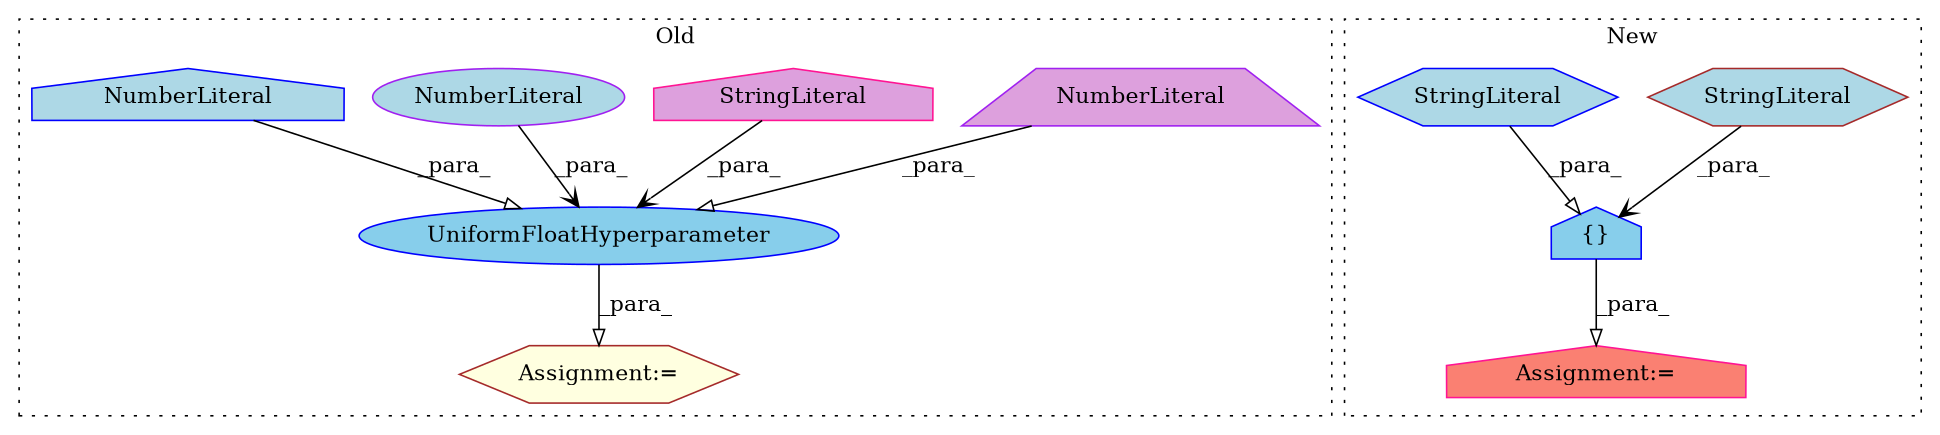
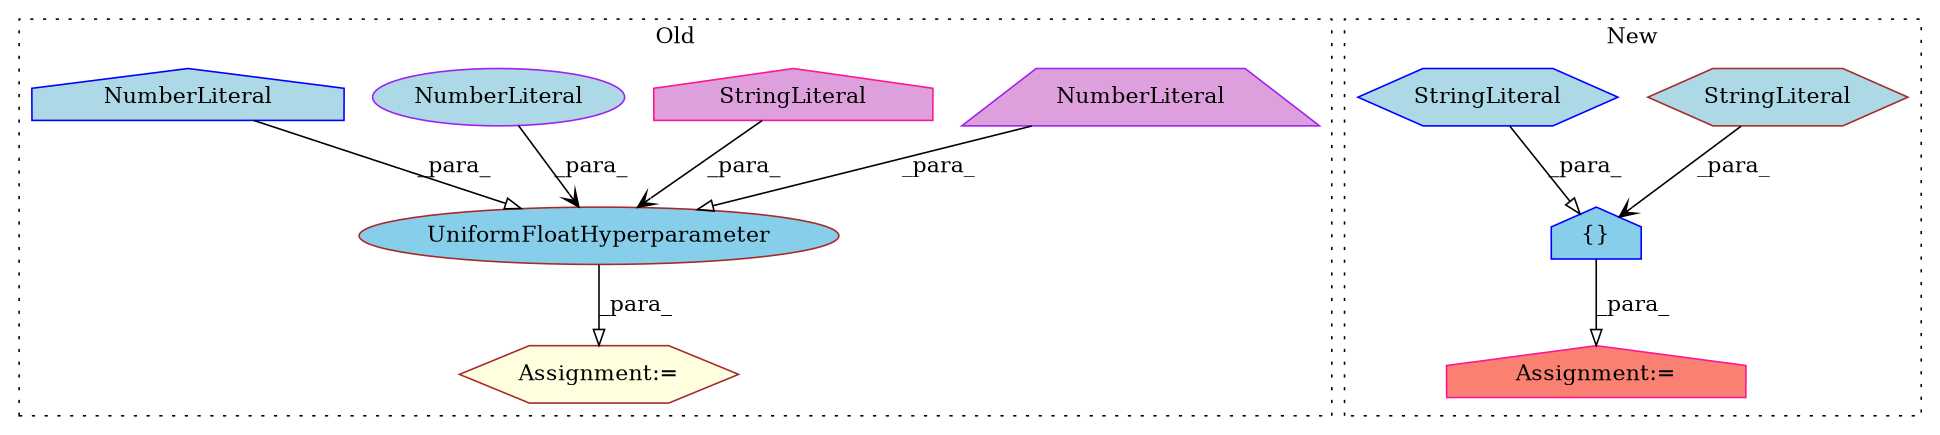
  digraph {
    node [a=34 l=1 shape=house style=filled fillcolor=lightblue color=brown]
    edge [arrowhead=onormal]
-   n1 [a=32 l="27,1" label=UniformFloatHyperparameter s="3257,3310" shape=ellipse fillcolor=skyblue color=blue]
+   n1 [a=32 l="27,1" label=UniformFloatHyperparameter s="3257,3310" shape=ellipse fillcolor=skyblue]
    n2 [l=5 label=NumberLiteral s=3301 shape=trapezium fillcolor=plum color=purple]
    n3 [a=45 l=16 label=StringLiteral s=3284 fillcolor=plum color=deeppink]
    n4 [label=NumberLiteral s=3309 shape=ellipse color=purple]
    n5 [label=NumberLiteral s=3307 color=blue]
    n6 [a=7 label="Assignment:=" s=3256 shape=hexagon fillcolor=lightyellow]
    n7 [a=4 l="1,1" label="{}" s="2674,2686" fillcolor=skyblue color=blue]
    n8 [a=45 l=5 label=StringLiteral s=2675 shape=hexagon]
    n9 [a=45 l=5 label=StringLiteral s=2681 shape=hexagon color=blue]
    n10 [a=7 label="Assignment:=" s=2623 fillcolor=salmon color=deeppink]
    subgraph cluster_1 {
      label=Old
      style=dotted
      n1
      n2
      n3
      n4
      n5
      n6
    }
    subgraph cluster_2 {
      label=New
      style=dotted
      n7
      n8
      n9
      n10
    }
    n1 -> n6 [label=_para_]
    n2 -> n1 [label=_para_]
    n3 -> n1 [label=_para_ arrowhead=vee]
    n4 -> n1 [label=_para_ arrowhead=vee]
    n5 -> n1 [label=_para_]
    n7 -> n10 [label=_para_]
    n8 -> n7 [label=_para_ arrowhead=vee]
    n9 -> n7 [label=_para_]
  }
